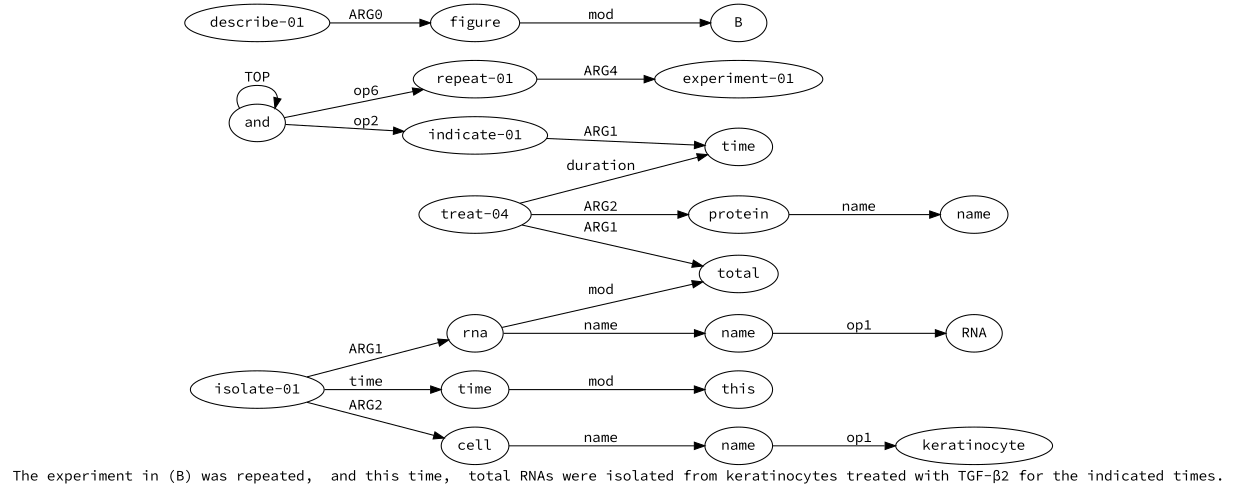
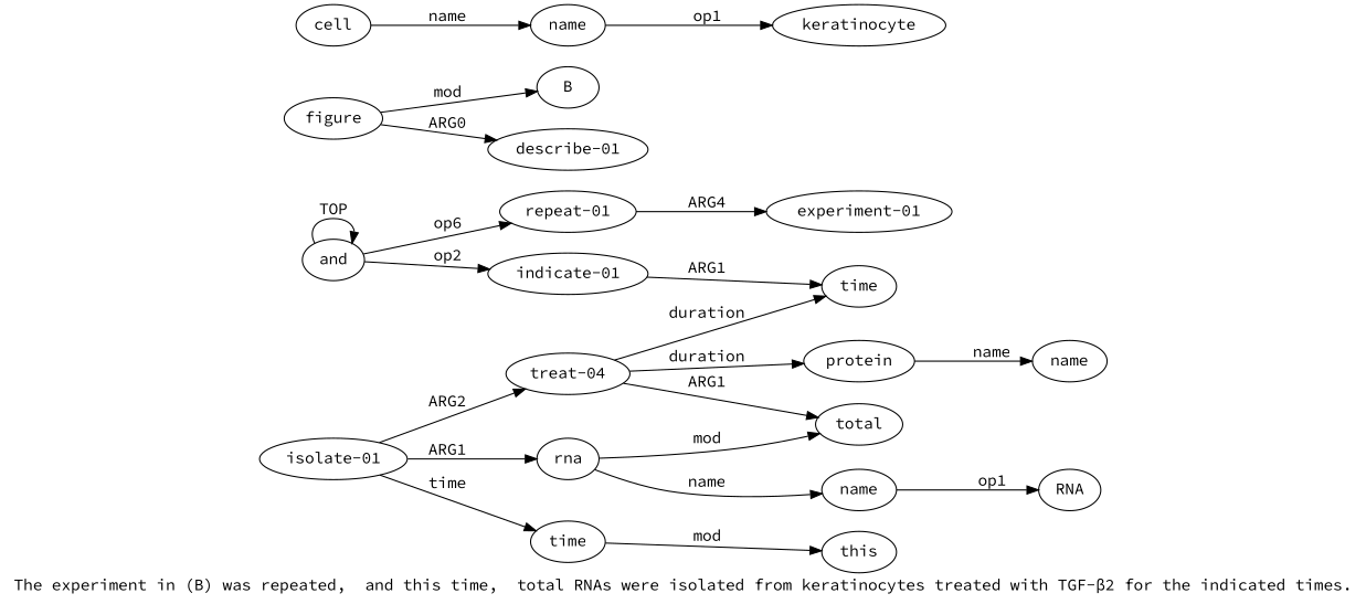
  digraph {
    fontname="Source Code Pro"
    label="The experiment in (B) was repeated,  and this time,  total RNAs were isolated from keratinocytes treated with TGF-β2 for the indicated times."
    rankdir=LR
    node [color=black fontname="Source Code Pro" gold_ind=-1 gold_label=name test_ind=-1 test_label=name]
    edge [color=black fontname="Source Code Pro" gold_label=ARG1 test_label=ARG1]
    n1 [gold_label=RNA label=RNA test_label=RNA]
    n2 [gold_label=B label=B test_label=B]
    n3 [gold_label=keratinocyte label=keratinocyte test_label=keratinocyte]
    n4 [gold_ind=15 gold_label="indicate-01" label="indicate-01" test_ind=15 test_label="indicate-01"]
    n5 [gold_ind=14 gold_label=time label=time test_ind=14 test_label=time]
    n6 [gold_ind=17 gold_label=this label=this test_ind=17 test_label=this]
    n7 [gold_ind=16 gold_label=time label=time test_ind=16 test_label=time]
    n8 [gold_ind=11 gold_label="treat-04" label="treat-04" test_ind=11 test_label="treat-04"]
    n9 [gold_ind=12 gold_label=protein label=protein test_ind=12 test_label=protein]
    n10 [gold_ind=8 gold_label=total label=total test_ind=8 test_label=total]
    n11 [gold_ind=13 label=name test_ind=13]
    n12 [gold_ind=9 gold_label=cell label=cell test_ind=9 test_label=cell]
    n13 [gold_ind=10 label=name test_ind=10]
    n14 [gold_ind=1 gold_label="repeat-01" label="repeat-01" test_ind=1 test_label="repeat-01"]
    n15 [gold_ind=2 gold_label="experiment-01" label="experiment-01" test_ind=2 test_label="experiment-01"]
    n16 [gold_ind=0 gold_label=and label=and test_ind=0 test_label=and]
    n17 [gold_ind=5 gold_label="isolate-01" label="isolate-01" test_ind=5 test_label="isolate-01"]
    n18 [gold_ind=6 gold_label=rna label=rna test_ind=6 test_label=rna]
    n19 [gold_ind=7 label=name test_ind=7]
    n20 [gold_ind=3 gold_label="describe-01" label="describe-01" test_ind=3 test_label="describe-01"]
    n21 [gold_ind=4 gold_label=figure label=figure test_ind=4 test_label=figure]
    n4 -> n5 [label=ARG1]
    n7 -> n6 [gold_label=mod label=mod test_label=mod]
    n8 -> n5 [gold_label=duration label=duration test_label=duration]
-   n8 -> n9 [gold_label=ARG2 label=ARG2 test_label=ARG2]
+   n8 -> n9 [gold_label=ARG2 label=duration test_label=ARG2]
    n8 -> n10 [label=ARG1]
    n9 -> n11 [gold_label=name label=name test_label=name]
    n12 -> n13 [gold_label=name label=name test_label=name]
    n13 -> n3 [gold_label=op1 label=op1 test_label=op1]
    n14 -> n15 [label=ARG4]
    n16 -> n4 [gold_label=op2 label=op2 test_label=op2]
    n16 -> n14 [gold_label=op1 label=op6 test_label=op1]
    n16 -> n16 [gold_label=TOP label=TOP test_label=TOP]
    n17 -> n7 [gold_label=time label=time test_label=time]
-   n17 -> n12 [gold_label=ARG2 label=ARG2 test_label=ARG2]
+   n17 -> n8 [gold_label=ARG2 label=ARG2 test_label=ARG2]
    n17 -> n18 [label=ARG1]
    n18 -> n10 [gold_label=mod label=mod test_label=mod]
    n18 -> n19 [gold_label=name label=name test_label=name]
    n19 -> n1 [gold_label=op1 label=op1 test_label=op1]
-   n20 -> n21 [gold_label=ARG0 label=ARG0 test_label=ARG0]
+   n21 -> n20 [gold_label=ARG0 label=ARG0 test_label=ARG0]
    n21 -> n2 [gold_label=mod label=mod test_label=mod]
  }
